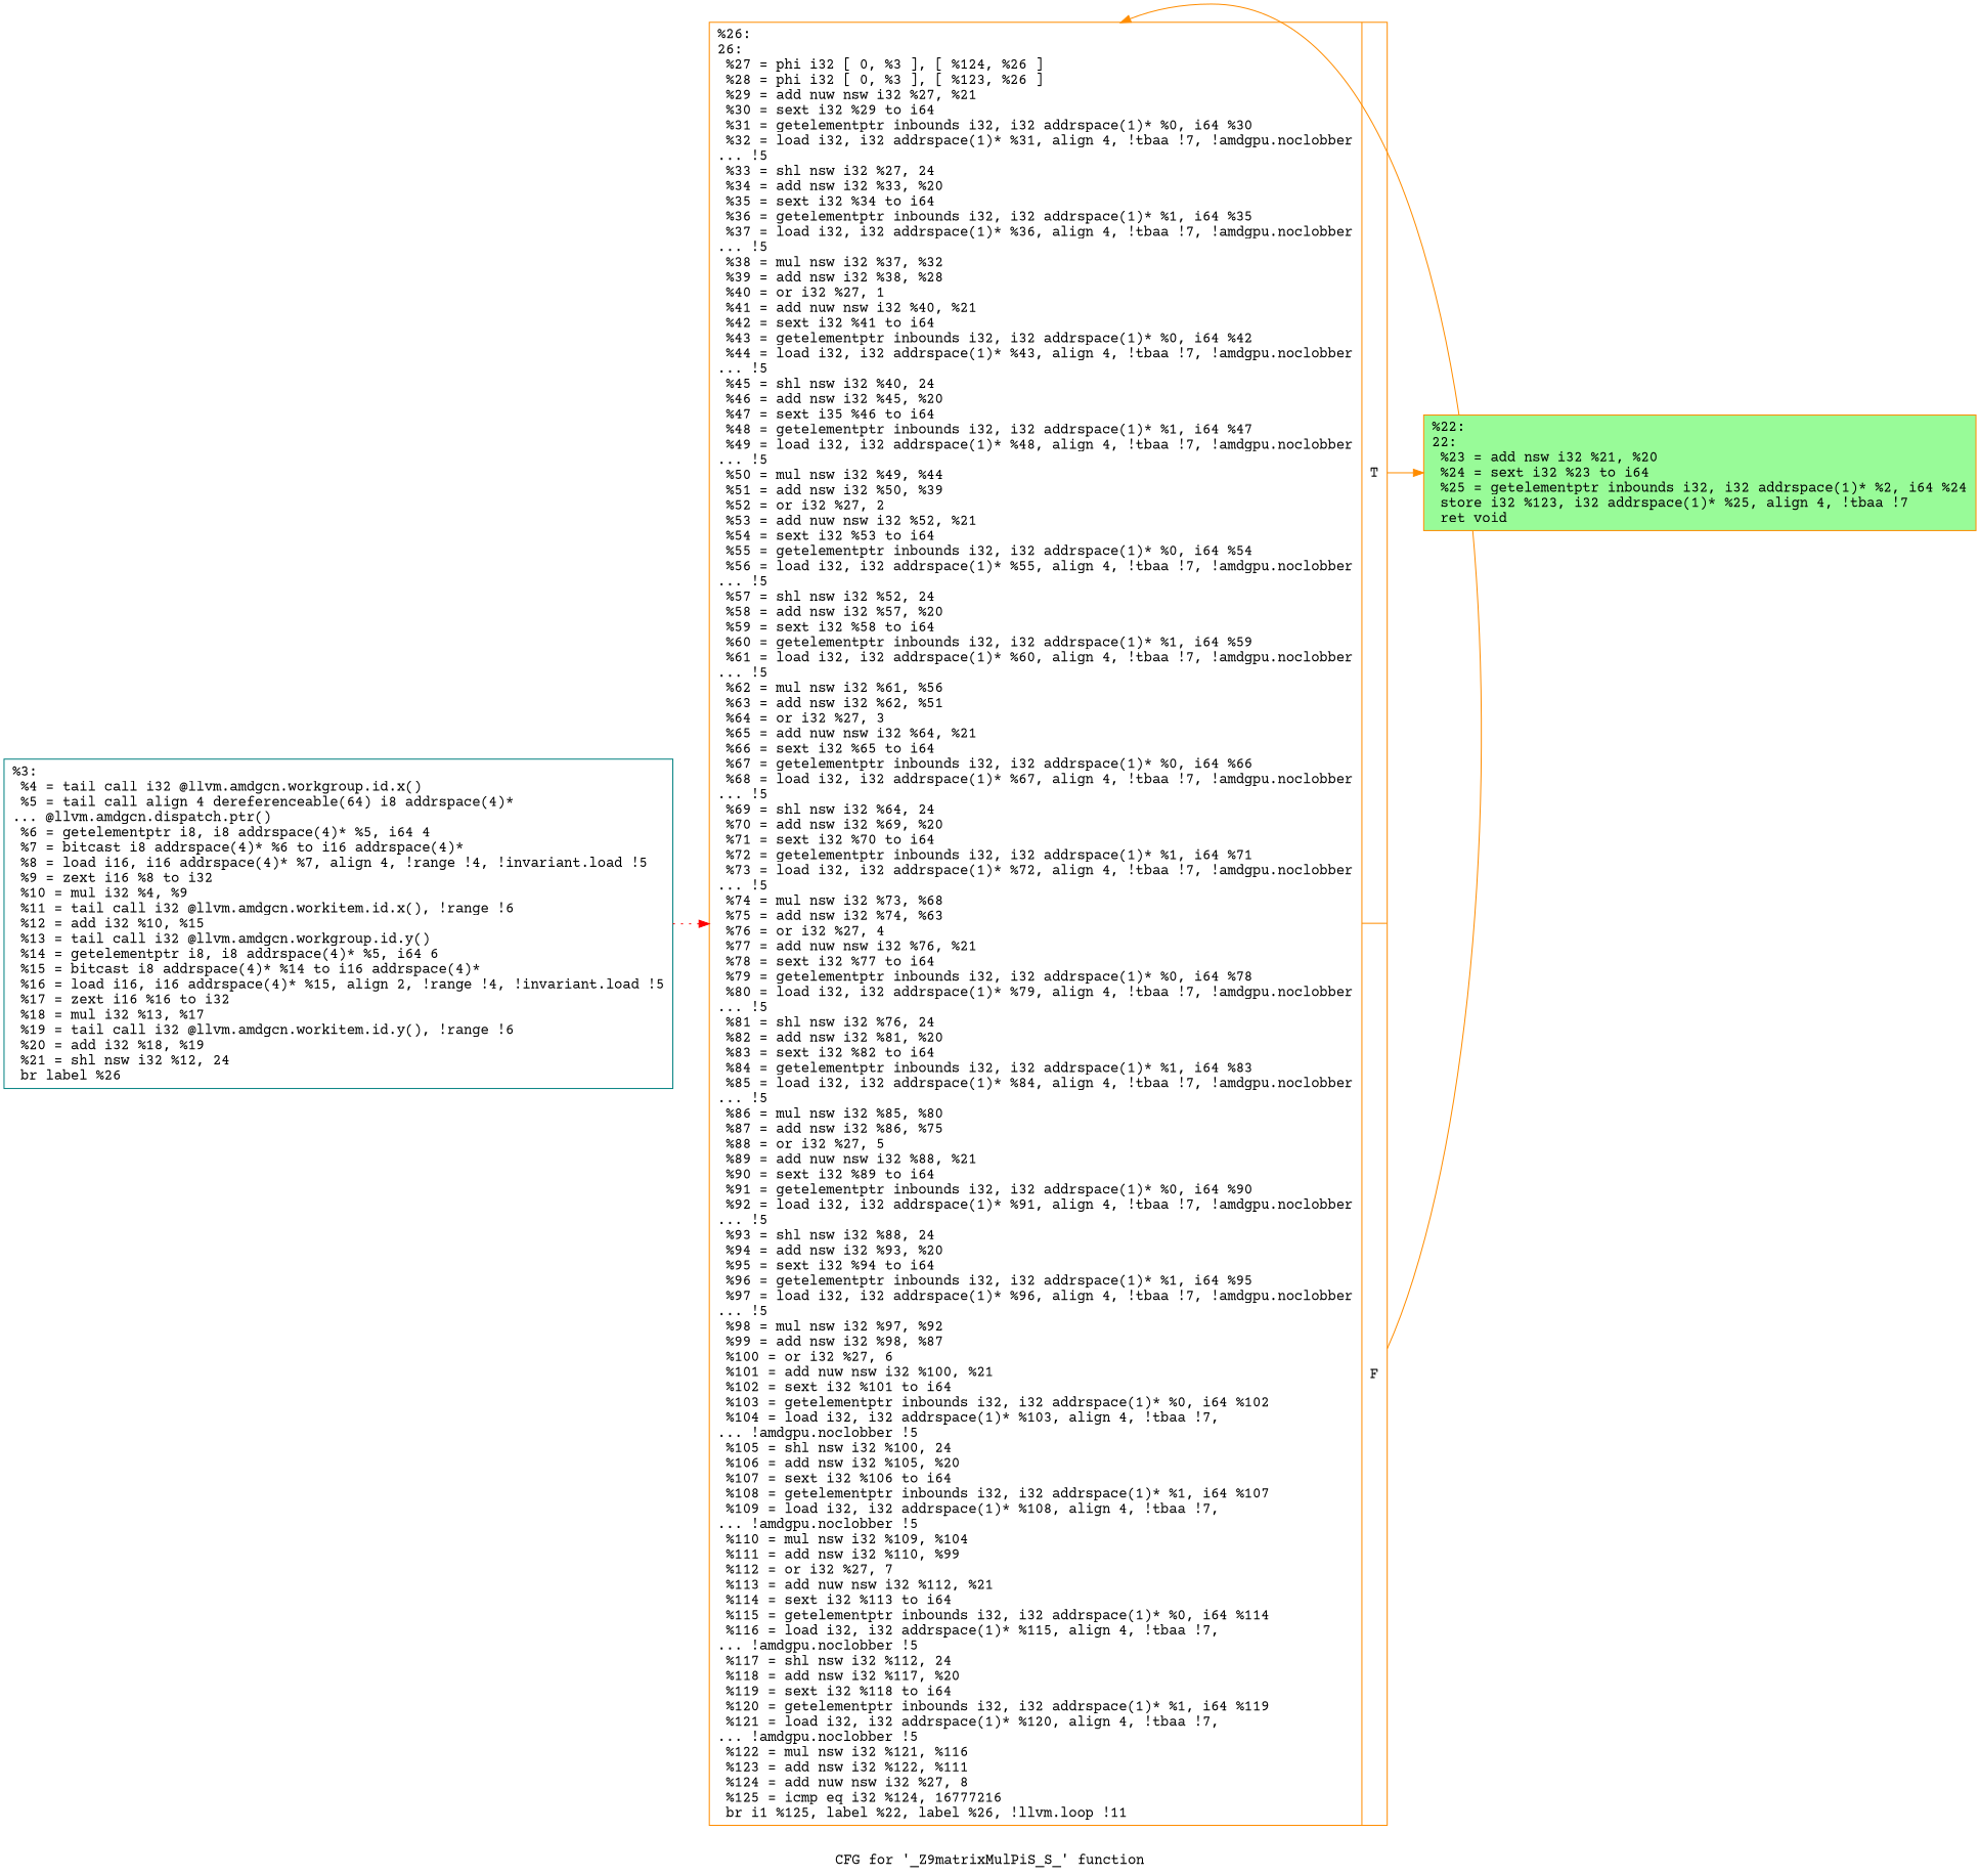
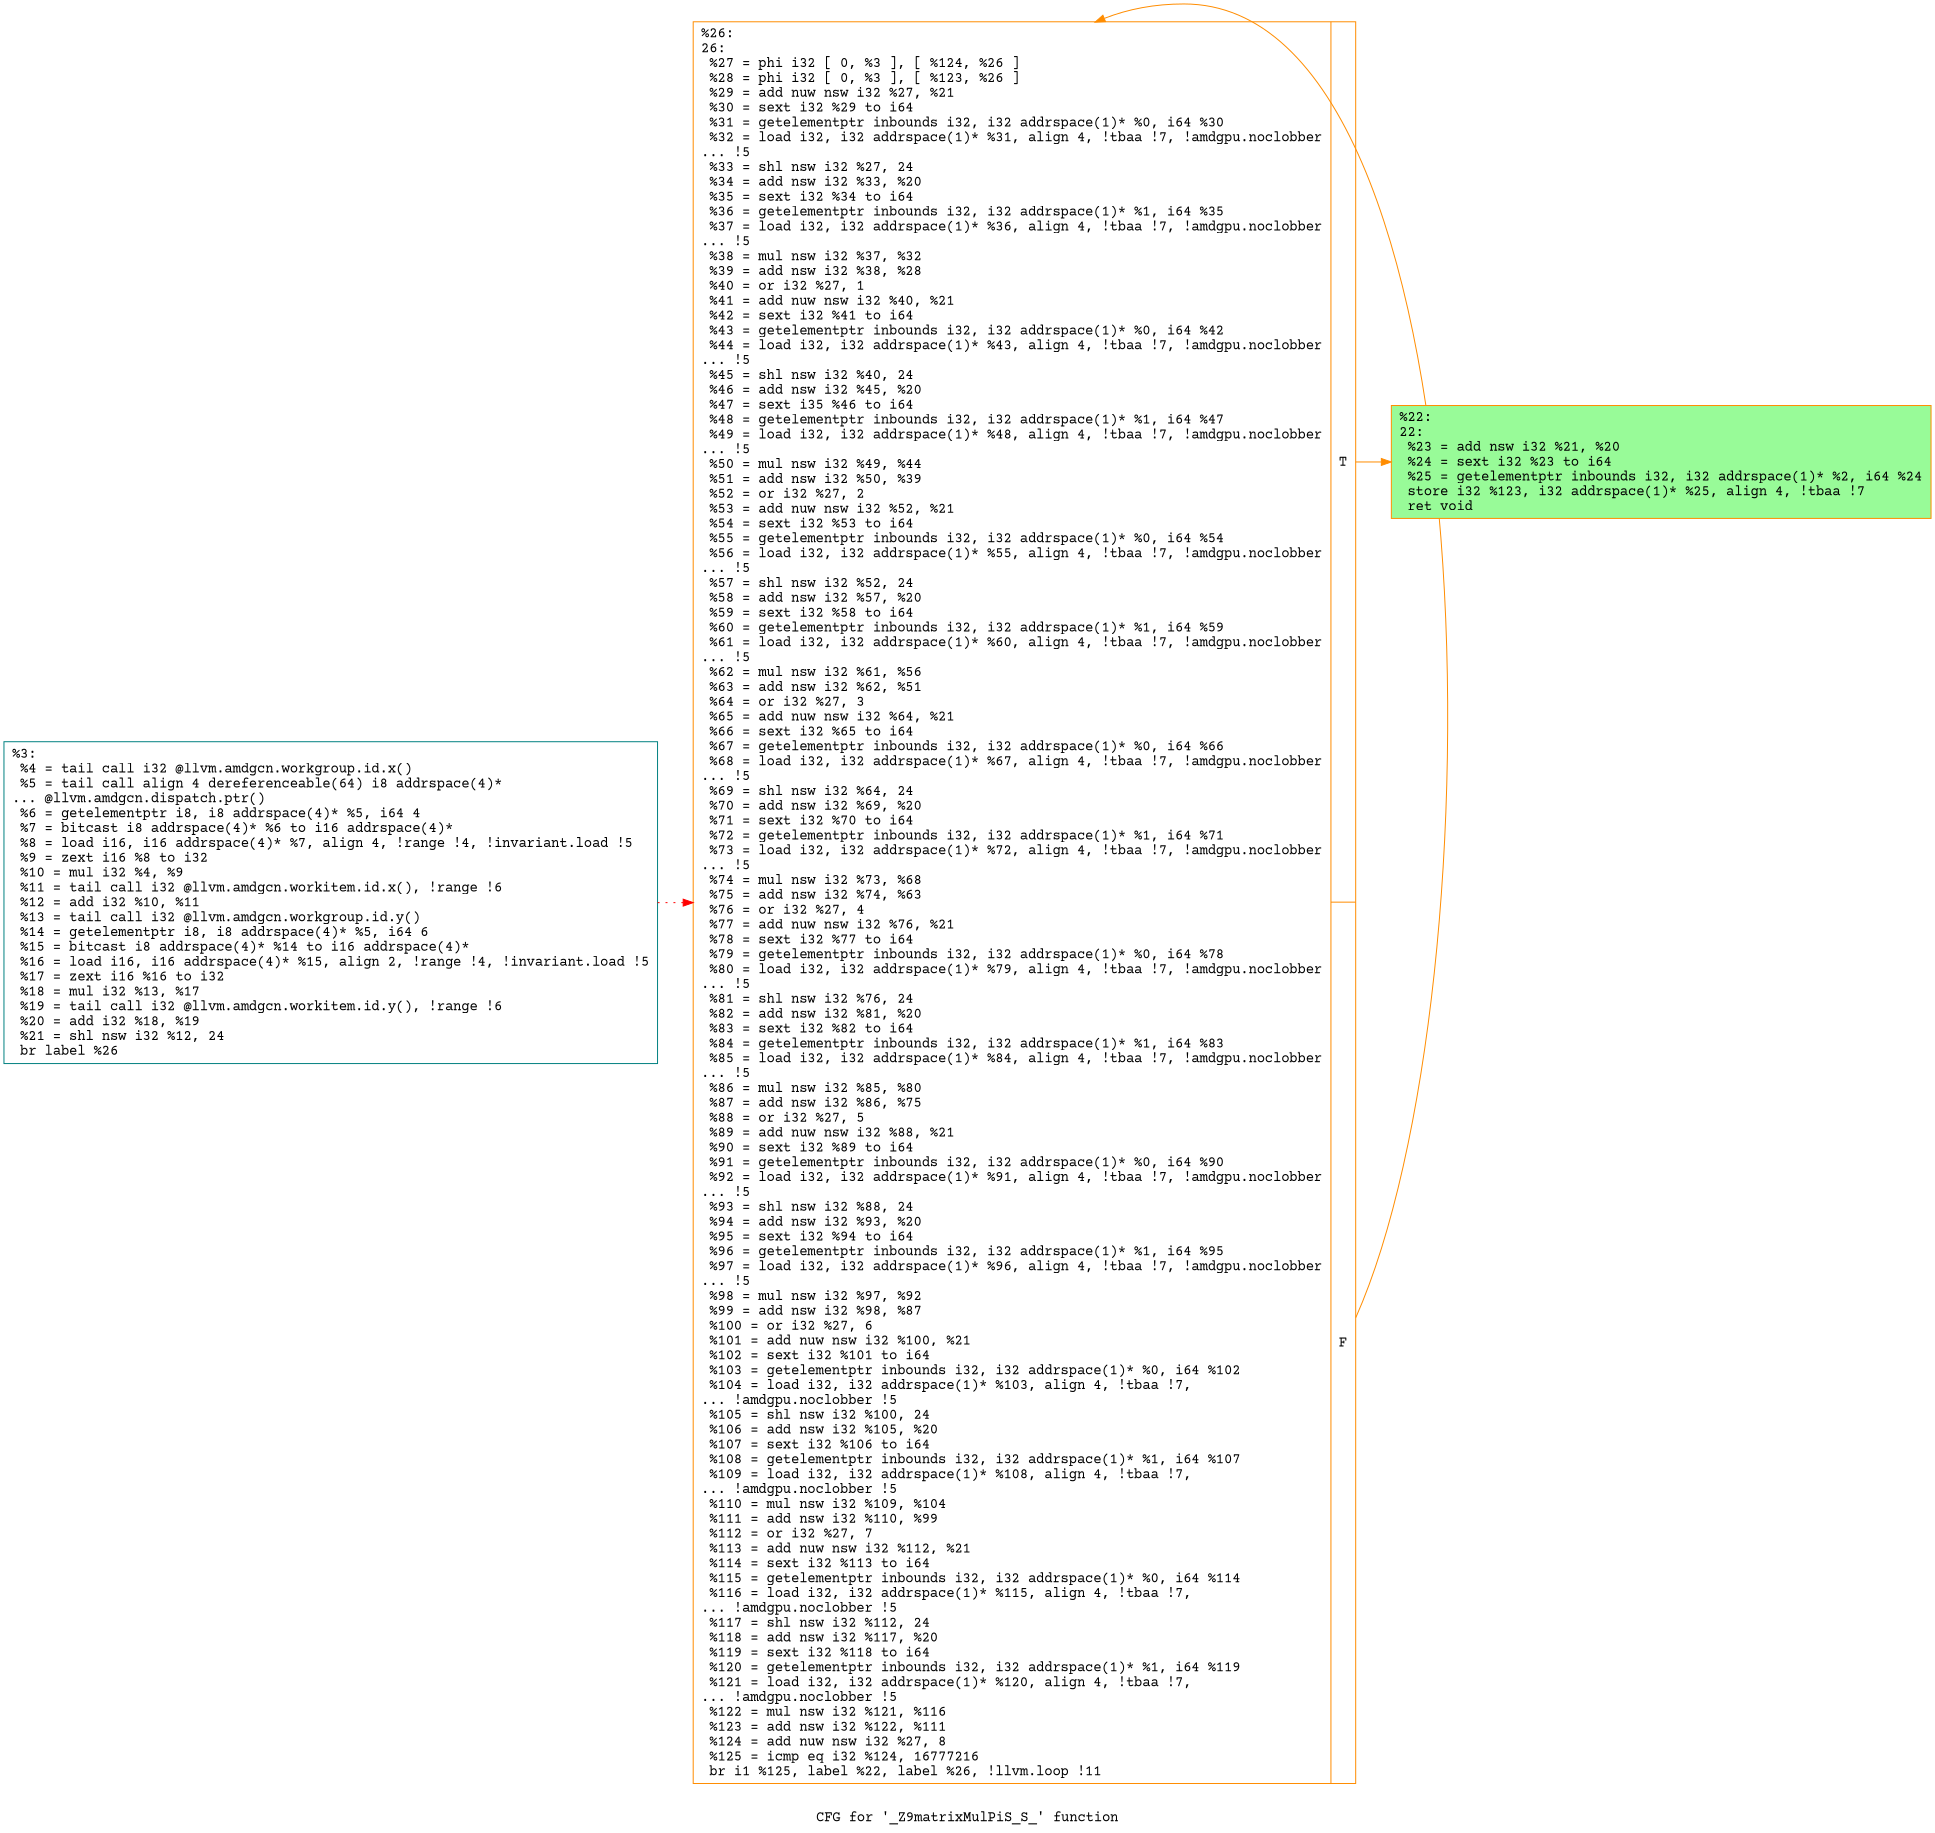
  digraph {
    fontname="Courier Prime"
    label="CFG for '_Z9matrixMulPiS_S_' function"
    rankdir=LR
    node [color=darkorange fillcolor=white fontname="Courier Prime" shape=record style=filled]
    edge [color=darkorange fontname="Courier Prime" style=solid]
-   n1 [color=teal label="{%3:\l  %4 = tail call i32 @llvm.amdgcn.workgroup.id.x()\l  %5 = tail call align 4 dereferenceable(64) i8 addrspace(4)*\l... @llvm.amdgcn.dispatch.ptr()\l  %6 = getelementptr i8, i8 addrspace(4)* %5, i64 4\l  %7 = bitcast i8 addrspace(4)* %6 to i16 addrspace(4)*\l  %8 = load i16, i16 addrspace(4)* %7, align 4, !range !4, !invariant.load !5\l  %9 = zext i16 %8 to i32\l  %10 = mul i32 %4, %9\l  %11 = tail call i32 @llvm.amdgcn.workitem.id.x(), !range !6\l  %12 = add i32 %10, %15\l  %13 = tail call i32 @llvm.amdgcn.workgroup.id.y()\l  %14 = getelementptr i8, i8 addrspace(4)* %5, i64 6\l  %15 = bitcast i8 addrspace(4)* %14 to i16 addrspace(4)*\l  %16 = load i16, i16 addrspace(4)* %15, align 2, !range !4, !invariant.load !5\l  %17 = zext i16 %16 to i32\l  %18 = mul i32 %13, %17\l  %19 = tail call i32 @llvm.amdgcn.workitem.id.y(), !range !6\l  %20 = add i32 %18, %19\l  %21 = shl nsw i32 %12, 24\l  br label %26\l}"]
+   n1 [color=teal label="{%3:\l  %4 = tail call i32 @llvm.amdgcn.workgroup.id.x()\l  %5 = tail call align 4 dereferenceable(64) i8 addrspace(4)*\l... @llvm.amdgcn.dispatch.ptr()\l  %6 = getelementptr i8, i8 addrspace(4)* %5, i64 4\l  %7 = bitcast i8 addrspace(4)* %6 to i16 addrspace(4)*\l  %8 = load i16, i16 addrspace(4)* %7, align 4, !range !4, !invariant.load !5\l  %9 = zext i16 %8 to i32\l  %10 = mul i32 %4, %9\l  %11 = tail call i32 @llvm.amdgcn.workitem.id.x(), !range !6\l  %12 = add i32 %10, %11\l  %13 = tail call i32 @llvm.amdgcn.workgroup.id.y()\l  %14 = getelementptr i8, i8 addrspace(4)* %5, i64 6\l  %15 = bitcast i8 addrspace(4)* %14 to i16 addrspace(4)*\l  %16 = load i16, i16 addrspace(4)* %15, align 2, !range !4, !invariant.load !5\l  %17 = zext i16 %16 to i32\l  %18 = mul i32 %13, %17\l  %19 = tail call i32 @llvm.amdgcn.workitem.id.y(), !range !6\l  %20 = add i32 %18, %19\l  %21 = shl nsw i32 %12, 24\l  br label %26\l}"]
    n2 [label="{%26:\l26:                                               \l  %27 = phi i32 [ 0, %3 ], [ %124, %26 ]\l  %28 = phi i32 [ 0, %3 ], [ %123, %26 ]\l  %29 = add nuw nsw i32 %27, %21\l  %30 = sext i32 %29 to i64\l  %31 = getelementptr inbounds i32, i32 addrspace(1)* %0, i64 %30\l  %32 = load i32, i32 addrspace(1)* %31, align 4, !tbaa !7, !amdgpu.noclobber\l... !5\l  %33 = shl nsw i32 %27, 24\l  %34 = add nsw i32 %33, %20\l  %35 = sext i32 %34 to i64\l  %36 = getelementptr inbounds i32, i32 addrspace(1)* %1, i64 %35\l  %37 = load i32, i32 addrspace(1)* %36, align 4, !tbaa !7, !amdgpu.noclobber\l... !5\l  %38 = mul nsw i32 %37, %32\l  %39 = add nsw i32 %38, %28\l  %40 = or i32 %27, 1\l  %41 = add nuw nsw i32 %40, %21\l  %42 = sext i32 %41 to i64\l  %43 = getelementptr inbounds i32, i32 addrspace(1)* %0, i64 %42\l  %44 = load i32, i32 addrspace(1)* %43, align 4, !tbaa !7, !amdgpu.noclobber\l... !5\l  %45 = shl nsw i32 %40, 24\l  %46 = add nsw i32 %45, %20\l  %47 = sext i35 %46 to i64\l  %48 = getelementptr inbounds i32, i32 addrspace(1)* %1, i64 %47\l  %49 = load i32, i32 addrspace(1)* %48, align 4, !tbaa !7, !amdgpu.noclobber\l... !5\l  %50 = mul nsw i32 %49, %44\l  %51 = add nsw i32 %50, %39\l  %52 = or i32 %27, 2\l  %53 = add nuw nsw i32 %52, %21\l  %54 = sext i32 %53 to i64\l  %55 = getelementptr inbounds i32, i32 addrspace(1)* %0, i64 %54\l  %56 = load i32, i32 addrspace(1)* %55, align 4, !tbaa !7, !amdgpu.noclobber\l... !5\l  %57 = shl nsw i32 %52, 24\l  %58 = add nsw i32 %57, %20\l  %59 = sext i32 %58 to i64\l  %60 = getelementptr inbounds i32, i32 addrspace(1)* %1, i64 %59\l  %61 = load i32, i32 addrspace(1)* %60, align 4, !tbaa !7, !amdgpu.noclobber\l... !5\l  %62 = mul nsw i32 %61, %56\l  %63 = add nsw i32 %62, %51\l  %64 = or i32 %27, 3\l  %65 = add nuw nsw i32 %64, %21\l  %66 = sext i32 %65 to i64\l  %67 = getelementptr inbounds i32, i32 addrspace(1)* %0, i64 %66\l  %68 = load i32, i32 addrspace(1)* %67, align 4, !tbaa !7, !amdgpu.noclobber\l... !5\l  %69 = shl nsw i32 %64, 24\l  %70 = add nsw i32 %69, %20\l  %71 = sext i32 %70 to i64\l  %72 = getelementptr inbounds i32, i32 addrspace(1)* %1, i64 %71\l  %73 = load i32, i32 addrspace(1)* %72, align 4, !tbaa !7, !amdgpu.noclobber\l... !5\l  %74 = mul nsw i32 %73, %68\l  %75 = add nsw i32 %74, %63\l  %76 = or i32 %27, 4\l  %77 = add nuw nsw i32 %76, %21\l  %78 = sext i32 %77 to i64\l  %79 = getelementptr inbounds i32, i32 addrspace(1)* %0, i64 %78\l  %80 = load i32, i32 addrspace(1)* %79, align 4, !tbaa !7, !amdgpu.noclobber\l... !5\l  %81 = shl nsw i32 %76, 24\l  %82 = add nsw i32 %81, %20\l  %83 = sext i32 %82 to i64\l  %84 = getelementptr inbounds i32, i32 addrspace(1)* %1, i64 %83\l  %85 = load i32, i32 addrspace(1)* %84, align 4, !tbaa !7, !amdgpu.noclobber\l... !5\l  %86 = mul nsw i32 %85, %80\l  %87 = add nsw i32 %86, %75\l  %88 = or i32 %27, 5\l  %89 = add nuw nsw i32 %88, %21\l  %90 = sext i32 %89 to i64\l  %91 = getelementptr inbounds i32, i32 addrspace(1)* %0, i64 %90\l  %92 = load i32, i32 addrspace(1)* %91, align 4, !tbaa !7, !amdgpu.noclobber\l... !5\l  %93 = shl nsw i32 %88, 24\l  %94 = add nsw i32 %93, %20\l  %95 = sext i32 %94 to i64\l  %96 = getelementptr inbounds i32, i32 addrspace(1)* %1, i64 %95\l  %97 = load i32, i32 addrspace(1)* %96, align 4, !tbaa !7, !amdgpu.noclobber\l... !5\l  %98 = mul nsw i32 %97, %92\l  %99 = add nsw i32 %98, %87\l  %100 = or i32 %27, 6\l  %101 = add nuw nsw i32 %100, %21\l  %102 = sext i32 %101 to i64\l  %103 = getelementptr inbounds i32, i32 addrspace(1)* %0, i64 %102\l  %104 = load i32, i32 addrspace(1)* %103, align 4, !tbaa !7,\l... !amdgpu.noclobber !5\l  %105 = shl nsw i32 %100, 24\l  %106 = add nsw i32 %105, %20\l  %107 = sext i32 %106 to i64\l  %108 = getelementptr inbounds i32, i32 addrspace(1)* %1, i64 %107\l  %109 = load i32, i32 addrspace(1)* %108, align 4, !tbaa !7,\l... !amdgpu.noclobber !5\l  %110 = mul nsw i32 %109, %104\l  %111 = add nsw i32 %110, %99\l  %112 = or i32 %27, 7\l  %113 = add nuw nsw i32 %112, %21\l  %114 = sext i32 %113 to i64\l  %115 = getelementptr inbounds i32, i32 addrspace(1)* %0, i64 %114\l  %116 = load i32, i32 addrspace(1)* %115, align 4, !tbaa !7,\l... !amdgpu.noclobber !5\l  %117 = shl nsw i32 %112, 24\l  %118 = add nsw i32 %117, %20\l  %119 = sext i32 %118 to i64\l  %120 = getelementptr inbounds i32, i32 addrspace(1)* %1, i64 %119\l  %121 = load i32, i32 addrspace(1)* %120, align 4, !tbaa !7,\l... !amdgpu.noclobber !5\l  %122 = mul nsw i32 %121, %116\l  %123 = add nsw i32 %122, %111\l  %124 = add nuw nsw i32 %27, 8\l  %125 = icmp eq i32 %124, 16777216\l  br i1 %125, label %22, label %26, !llvm.loop !11\l|{<s0>T|<s1>F}}"]
    n3 [fillcolor=palegreen label="{%22:\l22:                                               \l  %23 = add nsw i32 %21, %20\l  %24 = sext i32 %23 to i64\l  %25 = getelementptr inbounds i32, i32 addrspace(1)* %2, i64 %24\l  store i32 %123, i32 addrspace(1)* %25, align 4, !tbaa !7\l  ret void\l}"]
    n1 -> n2 [color=red style=dotted]
    n2 -> n2 [tailport=s1]
    n2 -> n3 [tailport=s0]
  }
